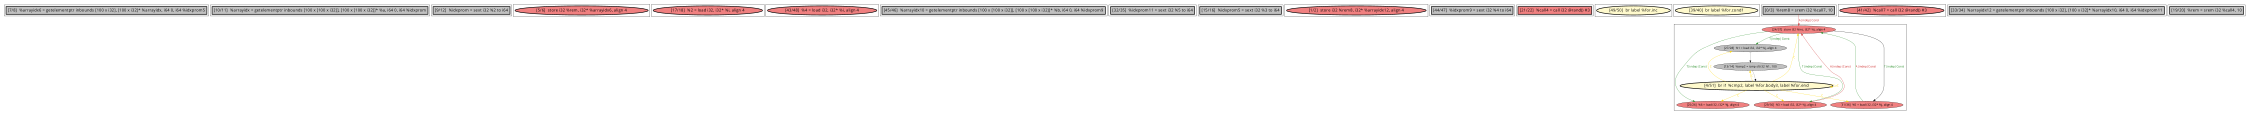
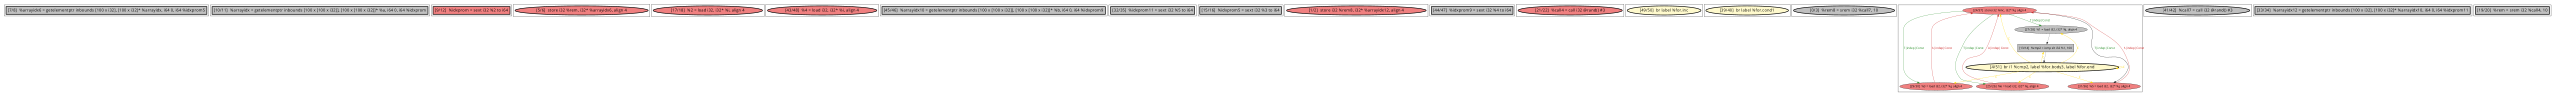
  digraph {
    fontname="Open Sans"
    node [fillcolor=grey fontname="Open Sans" fontsize=20 penwidth=3.0 shape=ellipse style=filled]
    edge [color=gold fontcolor=gold fontname="Open Sans" penwidth=1.0 style=solid]
    n1 [label="[7/8]  %arrayidx6 = getelementptr inbounds [100 x i32], [100 x i32]* %arrayidx, i64 0, i64 %idxprom5" shape=rectangle]
    n2 [label="[10/11]  %arrayidx = getelementptr inbounds [100 x [100 x i32]], [100 x [100 x i32]]* %a, i64 0, i64 %idxprom" shape=rectangle]
-   n3 [label="[9/12]  %idxprom = sext i32 %2 to i64" shape=rectangle]
+   n3 [fillcolor=lightcoral label="[9/12]  %idxprom = sext i32 %2 to i64" shape=rectangle]
    n4 [fillcolor=lightcoral label="[5/6]  store i32 %rem, i32* %arrayidx6, align 4"]
    n5 [fillcolor=lightcoral label="[17/18]  %2 = load i32, i32* %i, align 4"]
    n6 [fillcolor=lightcoral label="[43/48]  %4 = load i32, i32* %i, align 4"]
    n7 [label="[45/46]  %arrayidx10 = getelementptr inbounds [100 x [100 x i32]], [100 x [100 x i32]]* %b, i64 0, i64 %idxprom9" shape=rectangle]
    n8 [label="[32/35]  %idxprom11 = sext i32 %5 to i64" shape=rectangle]
    n9 [label="[15/16]  %idxprom5 = sext i32 %3 to i64" shape=rectangle]
    n10 [fillcolor=lightcoral label="[1/2]  store i32 %rem8, i32* %arrayidx12, align 4"]
    n11 [label="[44/47]  %idxprom9 = sext i32 %4 to i64" shape=rectangle]
-   n12 [fillcolor=lightcoral label="[21/22]  %call4 = call i32 @rand() #3" shape=box]
+   n12 [fillcolor=lightcoral label="[21/22]  %call4 = call i32 @rand() #3"]
    n13 [fillcolor=lemonchiffon label="[49/50]  br label %for.inc"]
    n14 [fillcolor=lemonchiffon label="[39/40]  br label %for.cond1"]
-   n15 [label="[0/3]  %rem8 = srem i32 %call7, 10" shape=rectangle]
+   n15 [label="[0/3]  %rem8 = srem i32 %call7, 10"]
    n16 [fillcolor=lightcoral label="[24/37]  store i32 %inc, i32* %j, align 4" fontsize="" penwidth=""]
    n17 [fillcolor=lightcoral label="[29/30]  %3 = load i32, i32* %j, align 4" fontsize="" penwidth=""]
-   n18 [label="[13/14]  %cmp2 = icmp slt i32 %1, 100" fontsize="" penwidth=""]
+   n18 [label="[13/14]  %cmp2 = icmp slt i32 %1, 100" shape=rectangle fontsize="" penwidth=""]
    n19 [fillcolor=lemonchiffon label="[4/51]  br i1 %cmp2, label %for.body3, label %for.end"]
    n20 [fillcolor=lightcoral label="[25/26]  %6 = load i32, i32* %j, align 4" fontsize="" penwidth=""]
    n21 [fillcolor=lightcoral label="[31/36]  %5 = load i32, i32* %j, align 4" fontsize="" penwidth=""]
    n22 [label="[27/28]  %1 = load i32, i32* %j, align 4" fontsize="" penwidth=""]
-   n23 [fillcolor=lightcoral label="[41/42]  %call7 = call i32 @rand() #3"]
+   n23 [label="[41/42]  %call7 = call i32 @rand() #3"]
    n24 [label="[33/34]  %arrayidx12 = getelementptr inbounds [100 x i32], [100 x i32]* %arrayidx10, i64 0, i64 %idxprom11" shape=rectangle]
    n25 [label="[19/20]  %rem = srem i32 %call4, 10" shape=rectangle]
    subgraph cluster_1 {
      n1
    }
    subgraph cluster_2 {
      n2
    }
    subgraph cluster_3 {
      n3
    }
    subgraph cluster_4 {
      n4
    }
    subgraph cluster_5 {
      n5
    }
    subgraph cluster_6 {
      n6
    }
    subgraph cluster_7 {
      n7
    }
    subgraph cluster_8 {
      n8
    }
    subgraph cluster_9 {
      n9
    }
    subgraph cluster_10 {
      n10
    }
    subgraph cluster_11 {
      n11
    }
    subgraph cluster_12 {
      n12
    }
    subgraph cluster_13 {
      n13
    }
    subgraph cluster_14 {
      n14
    }
    subgraph cluster_15 {
      n15
    }
    subgraph cluster_16 {
      n16
      n17
      n18
      n19
      n20
      n21
      n22
    }
    subgraph cluster_17 {
      n23
    }
    subgraph cluster_18 {
      n24
    }
    subgraph cluster_19 {
      n25
    }
    n16 -> n17 [color=forestgreen fontcolor=forestgreen label="T|indep|Const"]
    n16 -> n20 [color=forestgreen fontcolor=forestgreen label="T|indep|Const"]
    n16 -> n21 [color=black fontcolor=forestgreen label="T|indep|Const"]
    n16 -> n22 [color=forestgreen fontcolor=forestgreen label="T|indep|Const"]
    n17 -> n16 [color=firebrick3 fontcolor=firebrick3 label="A|indep|Const"]
    n18 -> n19 [color=black fontcolor=black penwidth=0.5]
    n19 -> n16 [label=C]
    n19 -> n17 [label=C]
    n19 -> n18 [label=C]
    n19 -> n19 [label=C]
    n19 -> n20 [label=C]
    n19 -> n21 [label=C]
    n19 -> n22 [label=C]
-   n15 -> n16 [color=firebrick3 fontcolor=firebrick3 label="A|indep|Const"]
-   n21 -> n16 [color=forestgreen fontcolor=firebrick3 label="A|indep|Const"]
+   n20 -> n16 [color=firebrick3 fontcolor=firebrick3 label="A|indep|Const"]
+   n21 -> n16 [color=firebrick3 fontcolor=firebrick3 label="A|indep|Const"]
    n22 -> n18 [color=black fontcolor=black penwidth=0.5]
  }
